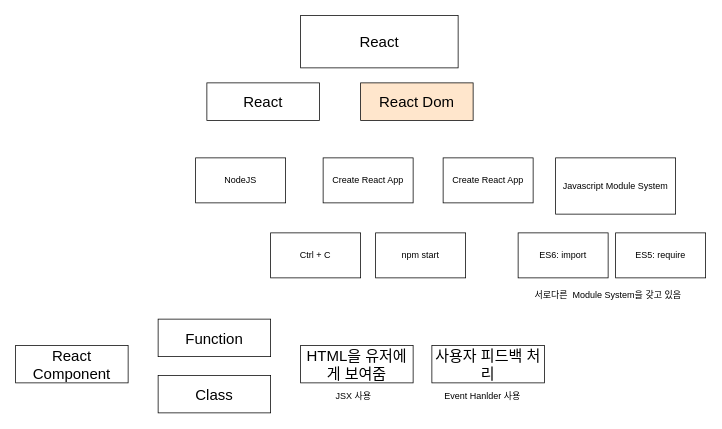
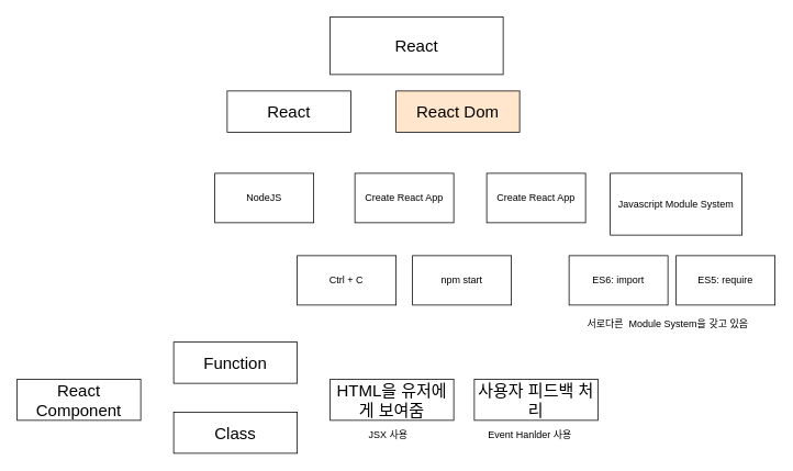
  <mxCell id="0" />
  <mxCell id="1" parent="0" />
  <mxCell id="2" value="&lt;font style=&quot;font-size: 20px&quot;&gt;React&lt;/font&gt;" style="rounded=0;whiteSpace=wrap;html=1;" vertex="1" parent="1"><mxGeometry x="400" y="20" width="210" height="70" as="geometry" /></mxCell>
  <mxCell id="3" value="NodeJS&lt;br&gt;" style="rounded=0;whiteSpace=wrap;html=1;" vertex="1" parent="1"><mxGeometry x="260" y="210" width="120" height="60" as="geometry" /></mxCell>
  <mxCell id="4" value="Create React App&lt;br&gt;" style="rounded=0;whiteSpace=wrap;html=1;" vertex="1" parent="1"><mxGeometry x="430" y="210" width="120" height="60" as="geometry" /></mxCell>
  <mxCell id="5" value="Create React App&lt;br&gt;" style="rounded=0;whiteSpace=wrap;html=1;" vertex="1" parent="1"><mxGeometry x="590" y="210" width="120" height="60" as="geometry" /></mxCell>
  <mxCell id="6" value="Ctrl + C" style="rounded=0;whiteSpace=wrap;html=1;" vertex="1" parent="1"><mxGeometry x="360" y="310" width="120" height="60" as="geometry" /></mxCell>
  <mxCell id="7" value="npm start&lt;br&gt;" style="rounded=0;whiteSpace=wrap;html=1;" vertex="1" parent="1"><mxGeometry x="500" y="310" width="120" height="60" as="geometry" /></mxCell>
  <mxCell id="8" value="Javascript Module System&lt;br&gt;" style="rounded=0;whiteSpace=wrap;html=1;" vertex="1" parent="1"><mxGeometry x="740" y="210" width="160" height="75" as="geometry" /></mxCell>
  <mxCell id="9" value="ES6: import" style="rounded=0;whiteSpace=wrap;html=1;" vertex="1" parent="1"><mxGeometry x="690" y="310" width="120" height="60" as="geometry" /></mxCell>
  <mxCell id="10" value="ES5: require&lt;br&gt;" style="rounded=0;whiteSpace=wrap;html=1;" vertex="1" parent="1"><mxGeometry x="820" y="310" width="120" height="60" as="geometry" /></mxCell>
  <mxCell id="11" value="서로다른&amp;nbsp; Module System을 갖고 있음&lt;br&gt;&lt;br&gt;" style="text;html=1;strokeColor=none;fillColor=none;align=center;verticalAlign=middle;whiteSpace=wrap;rounded=0;" vertex="1" parent="1"><mxGeometry x="700" y="380" width="220" height="40" as="geometry" /></mxCell>
  <mxCell id="12" value="&lt;span style=&quot;font-size: 20px&quot;&gt;React&lt;br&gt;&lt;/span&gt;" style="rounded=0;whiteSpace=wrap;html=1;" vertex="1" parent="1"><mxGeometry x="275" y="110" width="150" height="50" as="geometry" /></mxCell>
  <mxCell id="13" value="&lt;span style=&quot;font-size: 20px&quot;&gt;React Dom&lt;br&gt;&lt;/span&gt;" style="rounded=0;whiteSpace=wrap;html=1;fillColor=#ffe6cc;" vertex="1" parent="1"><mxGeometry x="480" y="110" width="150" height="50" as="geometry" /></mxCell>
  <mxCell id="14" value="&lt;span style=&quot;font-size: 20px&quot;&gt;React Component&lt;br&gt;&lt;/span&gt;" style="rounded=0;whiteSpace=wrap;html=1;" vertex="1" parent="1"><mxGeometry x="20" y="460" width="150" height="50" as="geometry" /></mxCell>
  <mxCell id="15" value="&lt;span style=&quot;font-size: 20px&quot;&gt;Class&lt;br&gt;&lt;/span&gt;" style="rounded=0;whiteSpace=wrap;html=1;" vertex="1" parent="1"><mxGeometry x="210" y="500" width="150" height="50" as="geometry" /></mxCell>
- <mxCell id="16" value="&lt;span style=&quot;font-size: 20px&quot;&gt;Function&lt;br&gt;&lt;/span&gt;" style="rounded=0;whiteSpace=wrap;html=1;" vertex="1" parent="1"><mxGeometry x="210" y="425" width="150" height="50" as="geometry" /></mxCell>
+ <mxCell id="16" value="&lt;span style=&quot;font-size: 20px&quot;&gt;Function&lt;br&gt;&lt;/span&gt;" style="rounded=0;whiteSpace=wrap;html=1;" vertex="1" parent="1"><mxGeometry x="210" y="415" width="150" height="50" as="geometry" /></mxCell>
  <mxCell id="17" value="&lt;span style=&quot;font-size: 20px&quot;&gt;HTML을 유저에게 보여줌&lt;br&gt;&lt;/span&gt;" style="rounded=0;whiteSpace=wrap;html=1;" vertex="1" parent="1"><mxGeometry x="400" y="460" width="150" height="50" as="geometry" /></mxCell>
  <mxCell id="18" value="&lt;span style=&quot;font-size: 20px&quot;&gt;사용자 피드백 처리&lt;br&gt;&lt;/span&gt;" style="rounded=0;whiteSpace=wrap;html=1;" vertex="1" parent="1"><mxGeometry x="575" y="460" width="150" height="50" as="geometry" /></mxCell>
  <mxCell id="19" value="JSX 사용&lt;br&gt;" style="text;html=1;resizable=0;points=[];autosize=1;align=left;verticalAlign=top;spacingTop=-4;" vertex="1" parent="1"><mxGeometry x="445" y="518" width="60" height="20" as="geometry" /></mxCell>
  <mxCell id="20" value="Event Hanlder 사용&lt;br&gt;" style="text;html=1;resizable=0;points=[];autosize=1;align=left;verticalAlign=top;spacingTop=-4;" vertex="1" parent="1"><mxGeometry x="590" y="518" width="120" height="20" as="geometry" /></mxCell>
